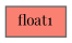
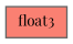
  digraph {
    rankdir=TB
    fontname="Playfair Display"
-   n1 [color=gray40 fillcolor=salmon fontname="Playfair Display" fontsize=10 height=0.2 label=float1 shape=record style=filled width=0.4]
+   n1 [color=gray40 fillcolor=salmon fontname="Playfair Display" fontsize=10 height=0.2 label=float3 shape=record style=filled width=0.4]
  }
